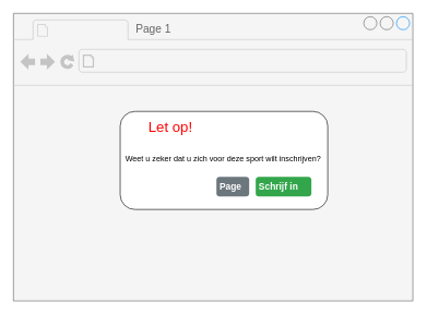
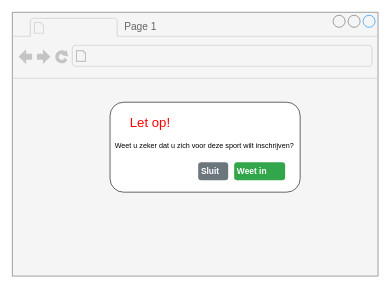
  <mxCell id="0" />
  <mxCell id="1" parent="0" />
  <mxCell id="2" value="" style="strokeWidth=1;shadow=0;dashed=0;align=center;html=1;shape=mxgraph.mockup.containers.browserWindow;rSize=0;strokeColor=#666666;strokeColor2=#008cff;strokeColor3=#c4c4c4;mainText=,;recursiveResize=0;fillColor=#f5f5f5;fontColor=#333333;" parent="1" vertex="1"><mxGeometry x="20" y="20" width="610" height="440" as="geometry" /></mxCell>
  <mxCell id="3" value="Page 1" style="strokeWidth=1;shadow=0;dashed=0;align=center;html=1;shape=mxgraph.mockup.containers.anchor;fontSize=17;fontColor=#666666;align=left;" parent="2" vertex="1"><mxGeometry x="185" y="12" width="110" height="26" as="geometry" /></mxCell>
  <mxCell id="4" value="" style="rounded=1;whiteSpace=wrap;html=1;" vertex="1" parent="2"><mxGeometry x="163" y="150" width="317" height="150" as="geometry" /></mxCell>
- <mxCell id="5" value="&lt;font color=&quot;#ff0000&quot; style=&quot;font-size: 22px&quot;&gt;Let op!&lt;/font&gt;" style="text;html=1;strokeColor=none;fillColor=none;align=center;verticalAlign=middle;whiteSpace=wrap;rounded=0;" vertex="1" parent="2"><mxGeometry x="180" y="160" width="120" height="30" as="geometry" /></mxCell>
+ <mxCell id="5" value="&lt;font color=&quot;#ff0000&quot; style=&quot;font-size: 22px&quot;&gt;Let op!&lt;/font&gt;" style="text;html=1;strokeColor=none;fillColor=none;align=center;verticalAlign=middle;whiteSpace=wrap;rounded=0;" vertex="1" parent="2"><mxGeometry x="170" y="170" width="120" height="30" as="geometry" /></mxCell>
  <mxCell id="6" value="&lt;font color=&quot;#000000&quot;&gt;&lt;span style=&quot;font-size: 12px&quot;&gt;Weet u zeker dat u zich voor deze sport wilt inschrijven?&lt;/span&gt;&lt;/font&gt;" style="text;html=1;strokeColor=none;fillColor=none;align=center;verticalAlign=middle;whiteSpace=wrap;rounded=0;fontSize=22;fontColor=#FF0000;" vertex="1" parent="2"><mxGeometry x="163" y="205" width="314.5" height="30" as="geometry" /></mxCell>
- <mxCell id="7" value="Schrijf in" style="html=1;shadow=0;dashed=0;shape=mxgraph.bootstrap.rrect;rSize=5;strokeColor=none;strokeWidth=1;fillColor=#33A64C;fontColor=#FFFFFF;whiteSpace=wrap;align=left;verticalAlign=middle;spacingLeft=0;fontStyle=1;fontSize=14;spacing=5;" vertex="1" parent="2"><mxGeometry x="370" y="250" width="85" height="30" as="geometry" /></mxCell>
- <mxCell id="8" value="Page" style="html=1;shadow=0;dashed=0;shape=mxgraph.bootstrap.rrect;rSize=5;strokeColor=none;strokeWidth=1;fillColor=#6C767D;fontColor=#FFFFFF;whiteSpace=wrap;align=left;verticalAlign=middle;spacingLeft=0;fontStyle=1;fontSize=14;spacing=5;" vertex="1" parent="2"><mxGeometry x="310" y="250" width="50" height="30" as="geometry" /></mxCell>
+ <mxCell id="7" value="Weet in" style="html=1;shadow=0;dashed=0;shape=mxgraph.bootstrap.rrect;rSize=5;strokeColor=none;strokeWidth=1;fillColor=#33A64C;fontColor=#FFFFFF;whiteSpace=wrap;align=left;verticalAlign=middle;spacingLeft=0;fontStyle=1;fontSize=14;spacing=5;" vertex="1" parent="2"><mxGeometry x="370" y="250" width="85" height="30" as="geometry" /></mxCell>
+ <mxCell id="8" value="Sluit" style="html=1;shadow=0;dashed=0;shape=mxgraph.bootstrap.rrect;rSize=5;strokeColor=none;strokeWidth=1;fillColor=#6C767D;fontColor=#FFFFFF;whiteSpace=wrap;align=left;verticalAlign=middle;spacingLeft=0;fontStyle=1;fontSize=14;spacing=5;" vertex="1" parent="2"><mxGeometry x="310" y="250" width="50" height="30" as="geometry" /></mxCell>
